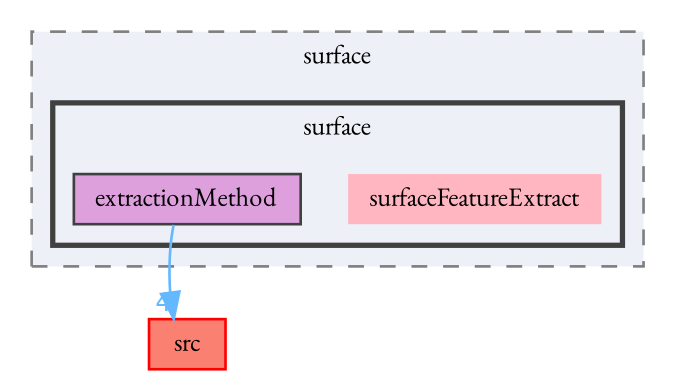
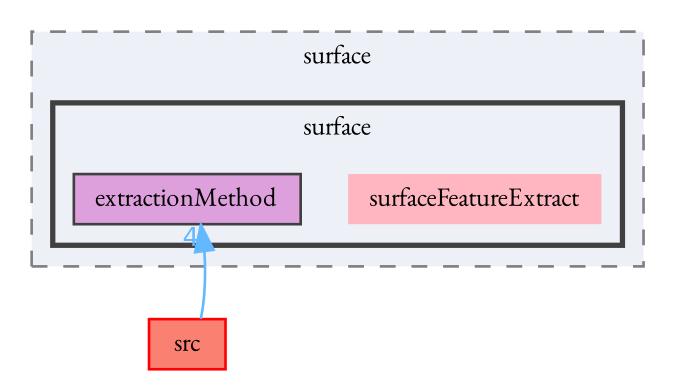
  digraph {
    compound=true
    fontname="EB Garamond"
    node [fontname="EB Garamond" fontsize=10 shape=box style=filled]
    n1 [height=0.2 label=surfaceFeatureExtract shape=plaintext width=0.4 fillcolor=lightpink]
    n2 [color=grey25 fillcolor=plum height=0.2 label=extractionMethod width=0.4]
    n3 [color=red fillcolor=salmon height=0.2 label=src width=0.4]
    subgraph cluster_1 {
      bgcolor="#edf0f7"
      fontsize=10
      label=surface
      pencolor=grey50
      style="filled,dashed"
      subgraph cluster_2 {
        bgcolor="#edf0f7"
        fontsize=10
        pencolor=grey25
        style="filled,bold"
        n1
        n2
      }
    }
-   n2 -> n3 [color=steelblue1 fontcolor=steelblue1 fontname="EB Garamond" fontsize=10 headlabel=4 labeldistance=1.5 labelfontname=Helvetica labelfontsize=10 style=solid]
+   n3 -> n2 [color=steelblue1 fontcolor=steelblue1 fontname="EB Garamond" fontsize=10 headlabel=4 labeldistance=1.5 labelfontname=Helvetica labelfontsize=10 style=solid]
  }
